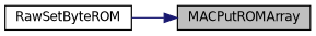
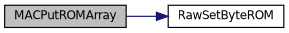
  digraph {
    rankdir=LR
    node [color=black fontname=Helvetica fontsize=10 shape=record style=filled]
    n1 [fillcolor=grey75 fontcolor=black height=0.2 label=MACPutROMArray width=0.4]
    n2 [fillcolor=white height=0.2 label=RawSetByteROM width=0.4]
-   n2 -> n1 [color=midnightblue fontname=Helvetica fontsize=10 labelfontname=Helvetica labelfontsize=10 style=solid]
+   n1 -> n2 [color=midnightblue fontname=Helvetica fontsize=10 labelfontname=Helvetica labelfontsize=10 style=solid]
  }
